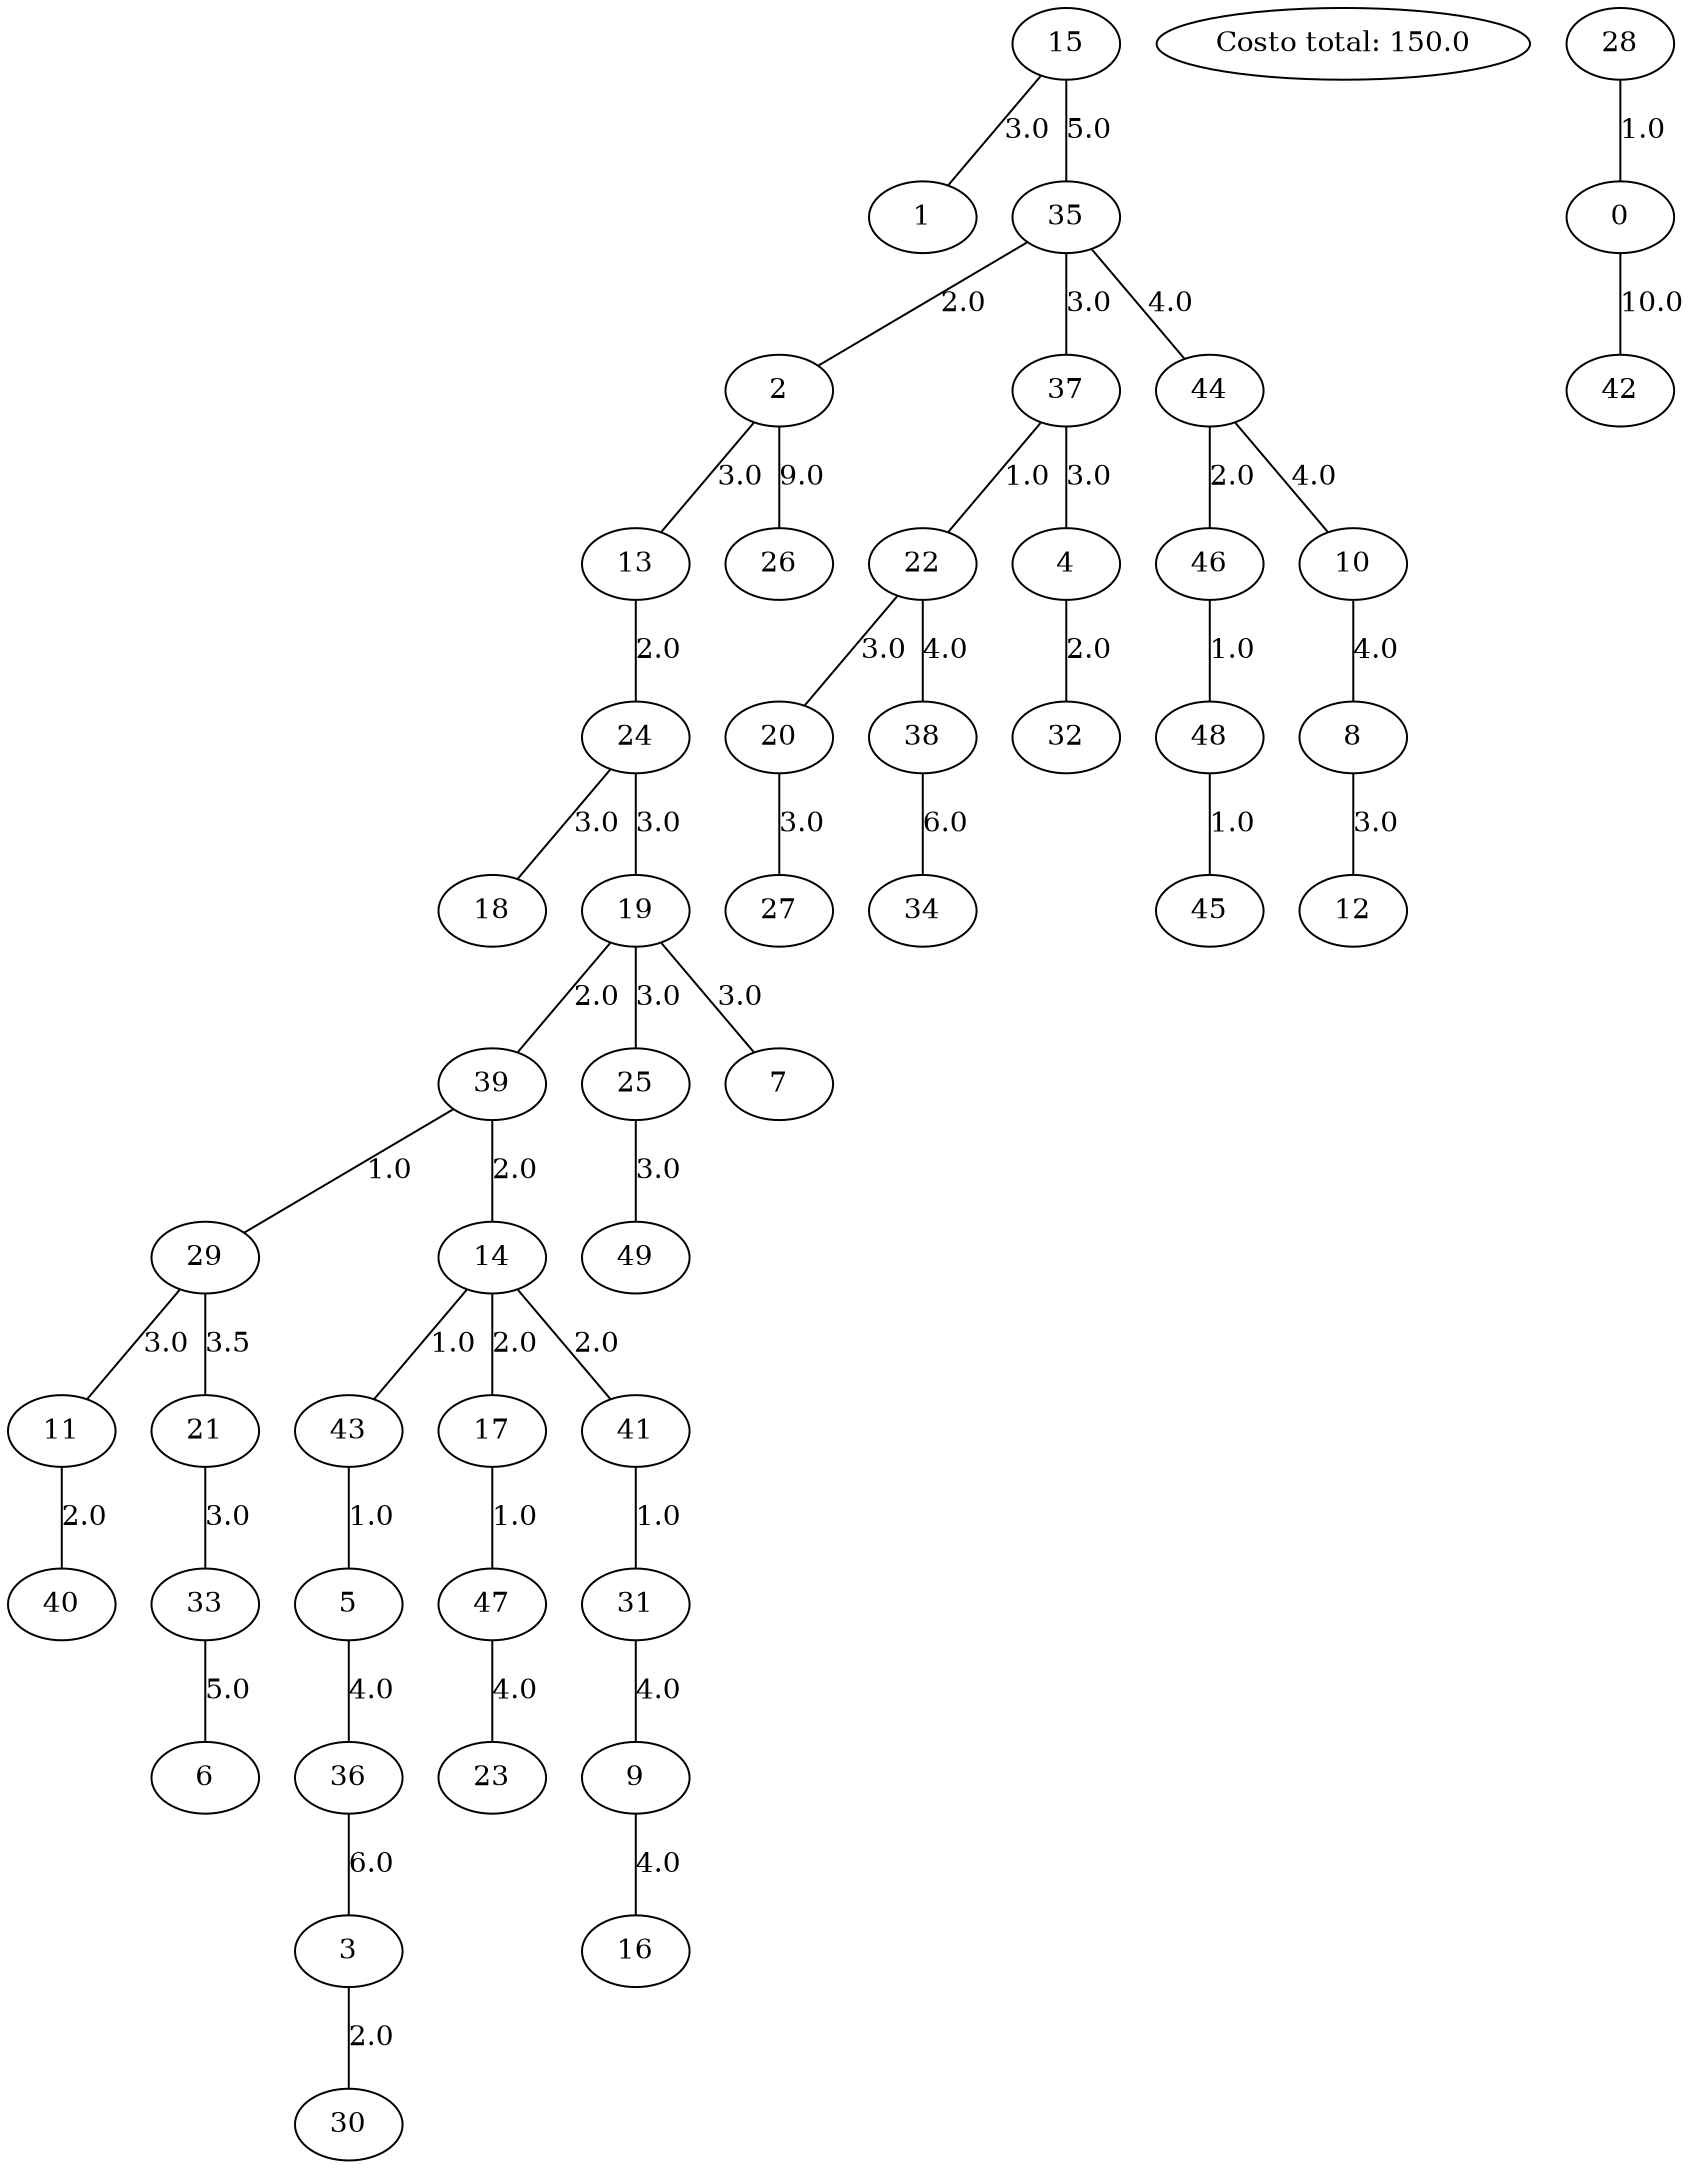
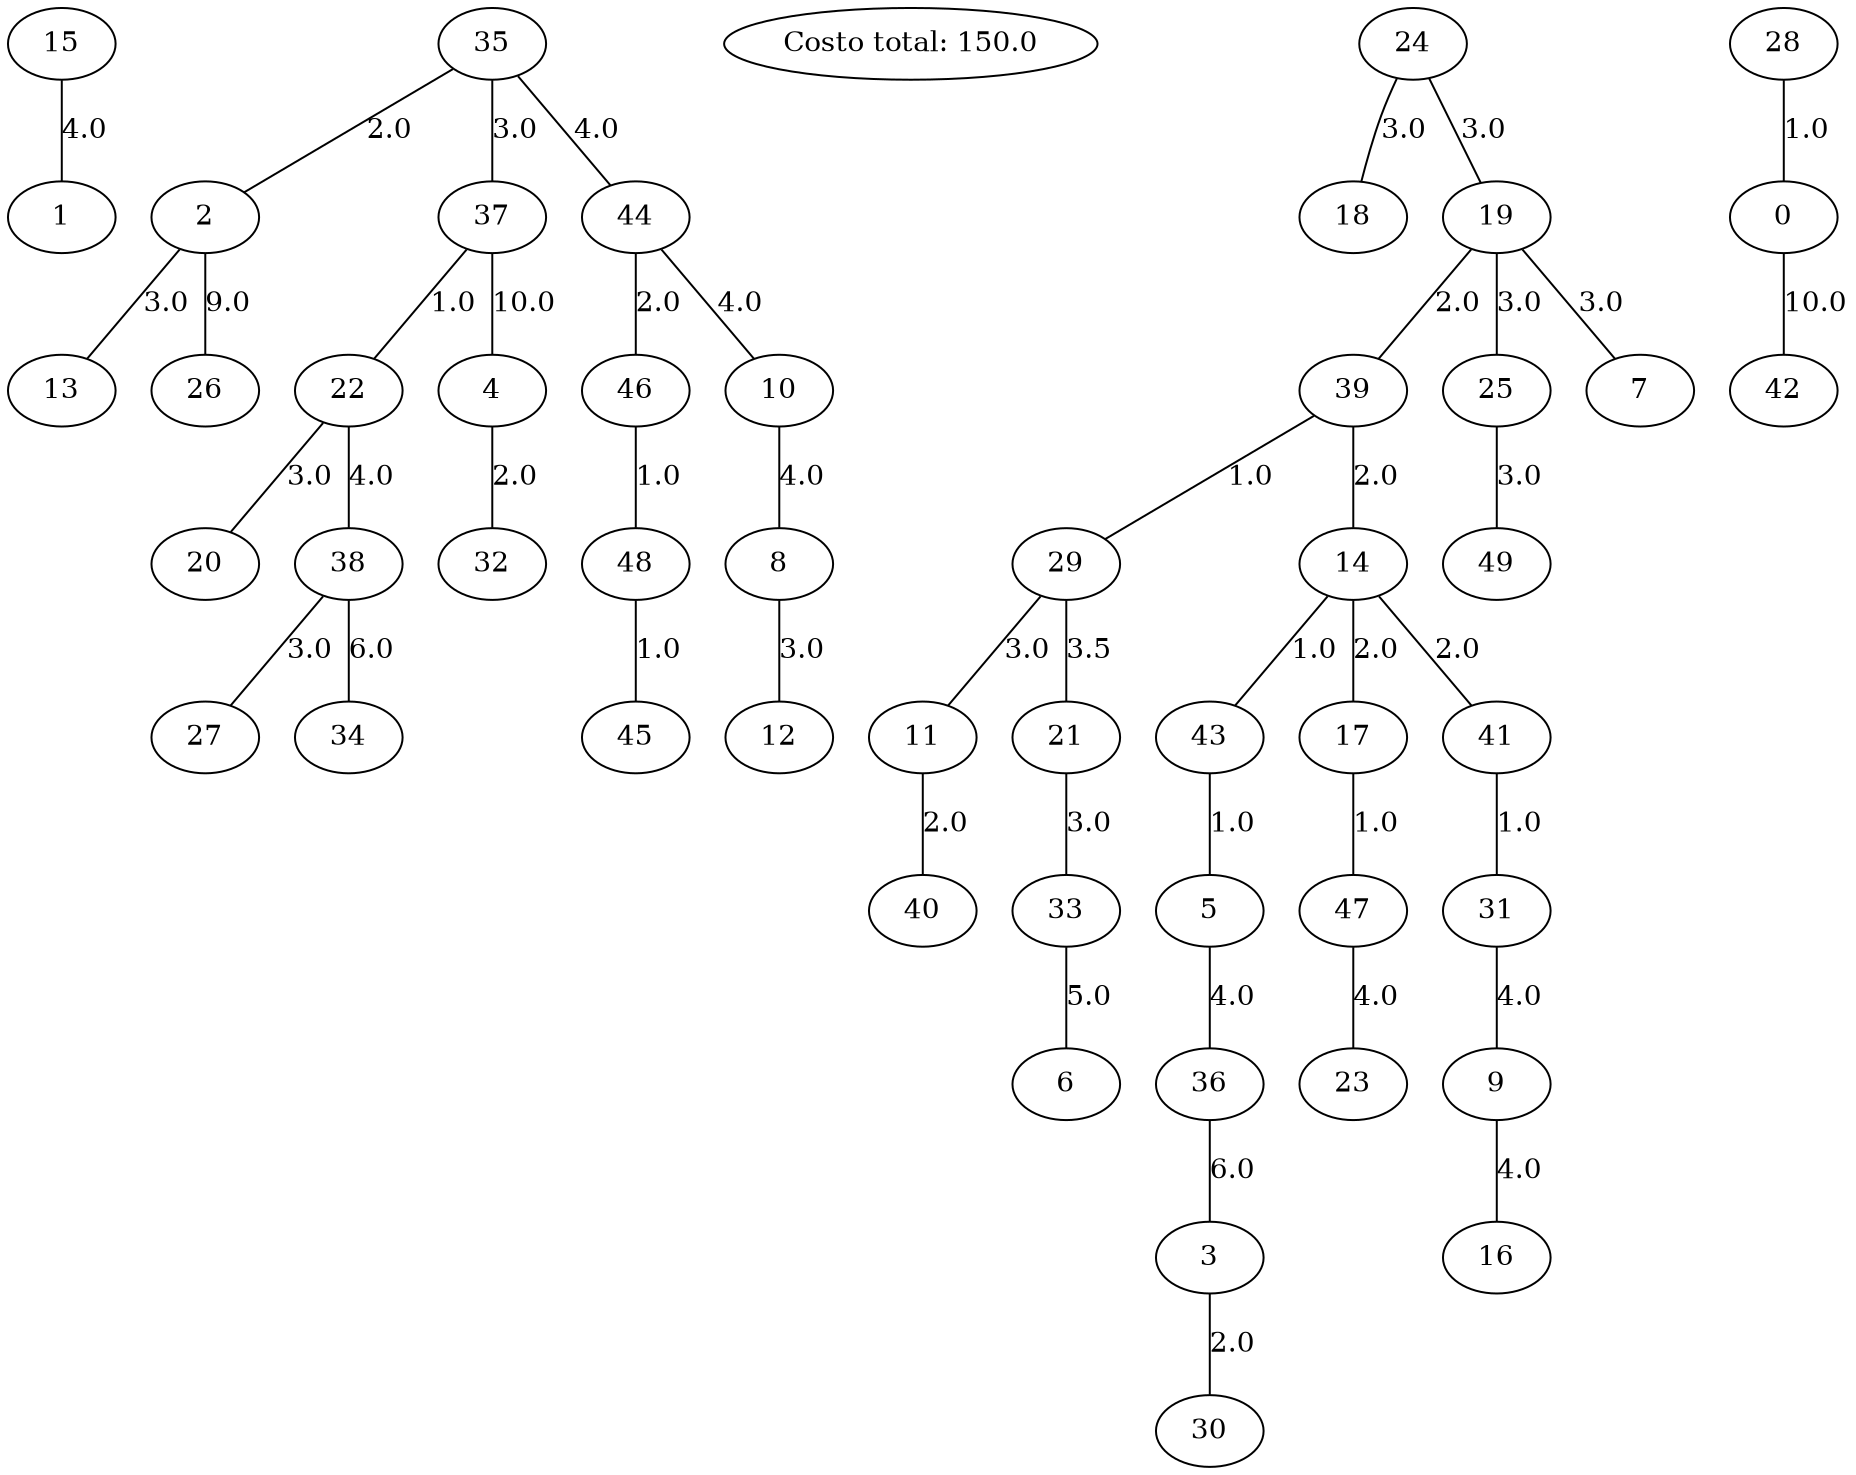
  strict graph {
    edge [weight=3.0]
    15
    1
    35
    2
    37
    44
    n7 [label="Costo total: 150.0"]
    13
    26
    22
    4
    46
    10
    24
    18
    19
    39
    25
    7
    29
    14
    49
    11
    21
    43
    17
    41
    40
    33
    5
    47
    31
    36
    3
    23
    9
    16
    6
    28
    0
    42
    20
    38
    32
    27
    34
    48
    8
    45
    12
    30
-   15 -- 1 [label=3.0 weight=4.0]
-   15 -- 35 [label=5.0 weight=5.0]
+   15 -- 1 [label=4.0 weight=4.0]
    35 -- 2 [label=2.0 weight=2.0]
    35 -- 37 [label=3.0]
    35 -- 44 [label=4.0 weight=4.0]
    2 -- 13 [label=3.0]
    2 -- 26 [label=9.0 weight=9.0]
    37 -- 22 [label=1.0 weight=1.0]
-   37 -- 4 [label=3.0]
+   37 -- 4 [label=10.0]
    44 -- 46 [label=2.0 weight=2.0]
    44 -- 10 [label=4.0 weight=4.0]
-   13 -- 24 [label=2.0 weight=2.0]
    22 -- 20 [label=3.0]
    22 -- 38 [label=4.0 weight=4.0]
    4 -- 32 [label=2.0 weight=2.0]
    46 -- 48 [label=1.0 weight=1.0]
    10 -- 8 [label=4.0 weight=4.0]
    24 -- 18 [label=3.0]
    24 -- 19 [label=3.0]
    19 -- 39 [label=2.0 weight=2.0]
    19 -- 25 [label=3.0]
    19 -- 7 [label=3.0]
    39 -- 29 [label=1.0 weight=1.0]
    39 -- 14 [label=2.0 weight=2.0]
    25 -- 49 [label=3.0]
    29 -- 11 [label=3.0]
    29 -- 21 [label=3.5]
    14 -- 43 [label=1.0 weight=1.0]
    14 -- 17 [label=2.0 weight=2.0]
    14 -- 41 [label=2.0 weight=2.0]
    11 -- 40 [label=2.0 weight=2.0]
    21 -- 33 [label=3.0]
    43 -- 5 [label=1.0 weight=1.0]
    17 -- 47 [label=1.0 weight=1.0]
    41 -- 31 [label=1.0 weight=1.0]
    33 -- 6 [label=5.0 weight=5.0]
    5 -- 36 [label=4.0 weight=4.0]
    47 -- 23 [label=4.0 weight=4.0]
    31 -- 9 [label=4.0 weight=4.0]
    36 -- 3 [label=6.0 weight=6.0]
    3 -- 30 [label=2.0 weight=2.0]
    9 -- 16 [label=4.0 weight=4.0]
    28 -- 0 [label=1.0 weight=1.0]
    0 -- 42 [label=10.0 weight=10.0]
-   20 -- 27 [label=3.0]
+   38 -- 27 [label=3.0]
    38 -- 34 [label=6.0 weight=6.0]
    48 -- 45 [label=1.0 weight=1.0]
    8 -- 12 [label=3.0]
  }
